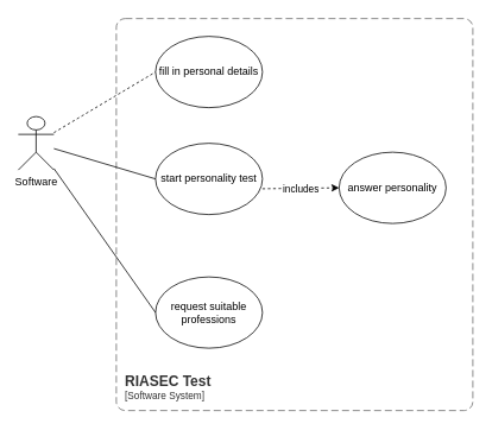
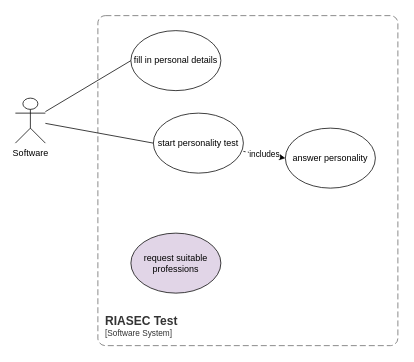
  <mxCell id="0" />
  <mxCell id="1" parent="0" />
  <mxCell id="2" value="Software" style="shape=umlActor;verticalLabelPosition=bottom;verticalAlign=top;html=1;outlineConnect=0;" parent="1" vertex="1"><mxGeometry x="20" y="130" width="40" height="60" as="geometry" /></mxCell>
  <mxCell id="3" value="&lt;font style=&quot;font-size: 16px&quot;&gt;&lt;b&gt;&lt;div style=&quot;text-align: left&quot;&gt;RIASEC Test&lt;/div&gt;&lt;/b&gt;&lt;/font&gt;&lt;div style=&quot;text-align: left&quot;&gt;[Software System]&lt;/div&gt;" style="rounded=1;fontSize=11;whiteSpace=wrap;html=1;dashed=1;arcSize=20;fillColor=none;strokeColor=#666666;fontColor=#333333;labelBackgroundColor=none;align=left;verticalAlign=bottom;labelBorderColor=none;spacingTop=0;spacing=10;dashPattern=8 4;metaEdit=1;rotatable=0;perimeter=rectanglePerimeter;noLabel=0;labelPadding=0;allowArrows=0;connectable=0;expand=0;recursiveResize=0;editable=1;pointerEvents=0;absoluteArcSize=1;points=[[0.25,0,0],[0.5,0,0],[0.75,0,0],[1,0.25,0],[1,0.5,0],[1,0.75,0],[0.75,1,0],[0.5,1,0],[0.25,1,0],[0,0.75,0],[0,0.5,0],[0,0.25,0]];" parent="1" vertex="1"><mxGeometry x="130" y="20" width="400" height="440" as="geometry" /></mxCell>
- <mxCell id="4" value="start personality test" style="ellipse;whiteSpace=wrap;html=1;" parent="1" vertex="1"><mxGeometry x="174" y="160" width="120" height="80" as="geometry" /></mxCell>
+ <mxCell id="4" value="start personality test" style="ellipse;whiteSpace=wrap;html=1;" parent="1" vertex="1"><mxGeometry x="204" y="150" width="120" height="80" as="geometry" /></mxCell>
  <mxCell id="5" value="" style="endArrow=none;html=1;rounded=0;entryX=0;entryY=0.5;entryDx=0;entryDy=0;" parent="1" source="2" target="4" edge="1"><mxGeometry width="50" height="50" relative="1" as="geometry"><mxPoint x="220" y="320" as="sourcePoint" /><mxPoint x="270" y="270" as="targetPoint" /></mxGeometry></mxCell>
  <mxCell id="6" value="answer personality" style="ellipse;whiteSpace=wrap;html=1;" parent="1" vertex="1"><mxGeometry x="380" y="170" width="120" height="80" as="geometry" /></mxCell>
  <mxCell id="7" value="includes" style="endArrow=classic;html=1;rounded=0;dashed=1;entryX=0;entryY=0.5;entryDx=0;entryDy=0;exitX=1;exitY=0.638;exitDx=0;exitDy=0;exitPerimeter=0;" parent="1" source="4" target="6" edge="1"><mxGeometry width="50" height="50" relative="1" as="geometry"><mxPoint x="270" y="180" as="sourcePoint" /><mxPoint x="356" y="180" as="targetPoint" /><mxPoint as="offset" /></mxGeometry></mxCell>
- <mxCell id="8" value="request suitable professions" style="ellipse;whiteSpace=wrap;html=1;" parent="1" vertex="1"><mxGeometry x="174" y="310" width="120" height="80" as="geometry" /></mxCell>
- <mxCell id="9" value="" style="endArrow=none;html=1;rounded=0;entryX=0;entryY=0.5;entryDx=0;entryDy=0;" parent="1" source="2" target="8" edge="1"><mxGeometry width="50" height="50" relative="1" as="geometry"><mxPoint x="90" y="260" as="sourcePoint" /><mxPoint x="140" y="210" as="targetPoint" /></mxGeometry></mxCell>
+ <mxCell id="8" value="request suitable professions" style="ellipse;whiteSpace=wrap;html=1;fillColor=#e1d5e7;" parent="1" vertex="1"><mxGeometry x="174" y="310" width="120" height="80" as="geometry" /></mxCell>
  <mxCell id="10" value="fill in personal details" style="ellipse;whiteSpace=wrap;html=1;" parent="1" vertex="1"><mxGeometry x="174" y="40" width="120" height="80" as="geometry" /></mxCell>
- <mxCell id="11" value="" style="endArrow=none;html=1;rounded=0;entryX=0;entryY=0.5;entryDx=0;entryDy=0;dashed=1;" parent="1" source="2" target="10" edge="1"><mxGeometry width="50" height="50" relative="1" as="geometry"><mxPoint x="60" y="170" as="sourcePoint" /><mxPoint x="270" y="280" as="targetPoint" /></mxGeometry></mxCell>
+ <mxCell id="11" value="" style="endArrow=none;html=1;rounded=0;entryX=0;entryY=0.5;entryDx=0;entryDy=0;" parent="1" source="2" target="10" edge="1"><mxGeometry width="50" height="50" relative="1" as="geometry"><mxPoint x="60" y="170" as="sourcePoint" /><mxPoint x="270" y="280" as="targetPoint" /></mxGeometry></mxCell>
